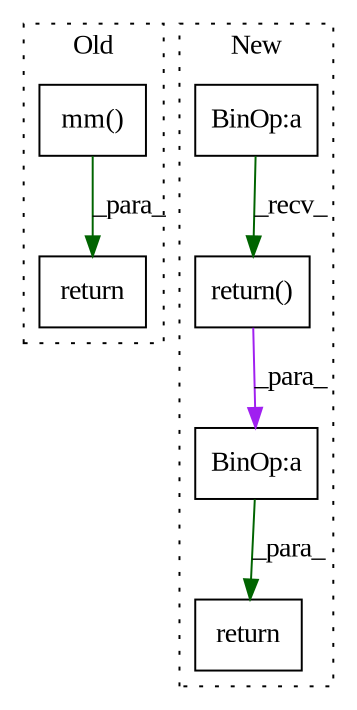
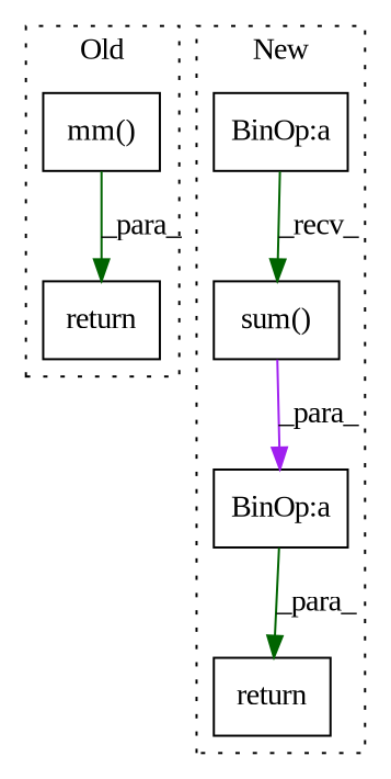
  digraph {
    fontname="Liberation Serif"
    node [a=75 l=7 shape=box fontname="Liberation Serif"]
    edge [color=darkgreen fontname="Liberation Serif"]
    n1 [l="21,1" label="mm()" s="8403,8439"]
    n2 [a=93 label=return s=8485]
-   n3 [l=61 label="return()" s=6776]
+   n3 [l=61 label="sum()" s=6776]
    n4 [a=82 l=3 label="BinOp:a" s=6859]
    n5 [a=82 l=3 label="BinOp:a" s=6803]
    n6 [a=93 label=return s=6843]
    subgraph cluster_1 {
      label=Old
      style=dotted
      n1
      n2
    }
    subgraph cluster_2 {
      label=New
      style=dotted
      n3
      n4
      n5
      n6
    }
    n1 -> n2 [label=_para_]
    n3 -> n4 [label=_para_ color=purple]
    n4 -> n6 [label=_para_]
    n5 -> n3 [label=_recv_]
  }
